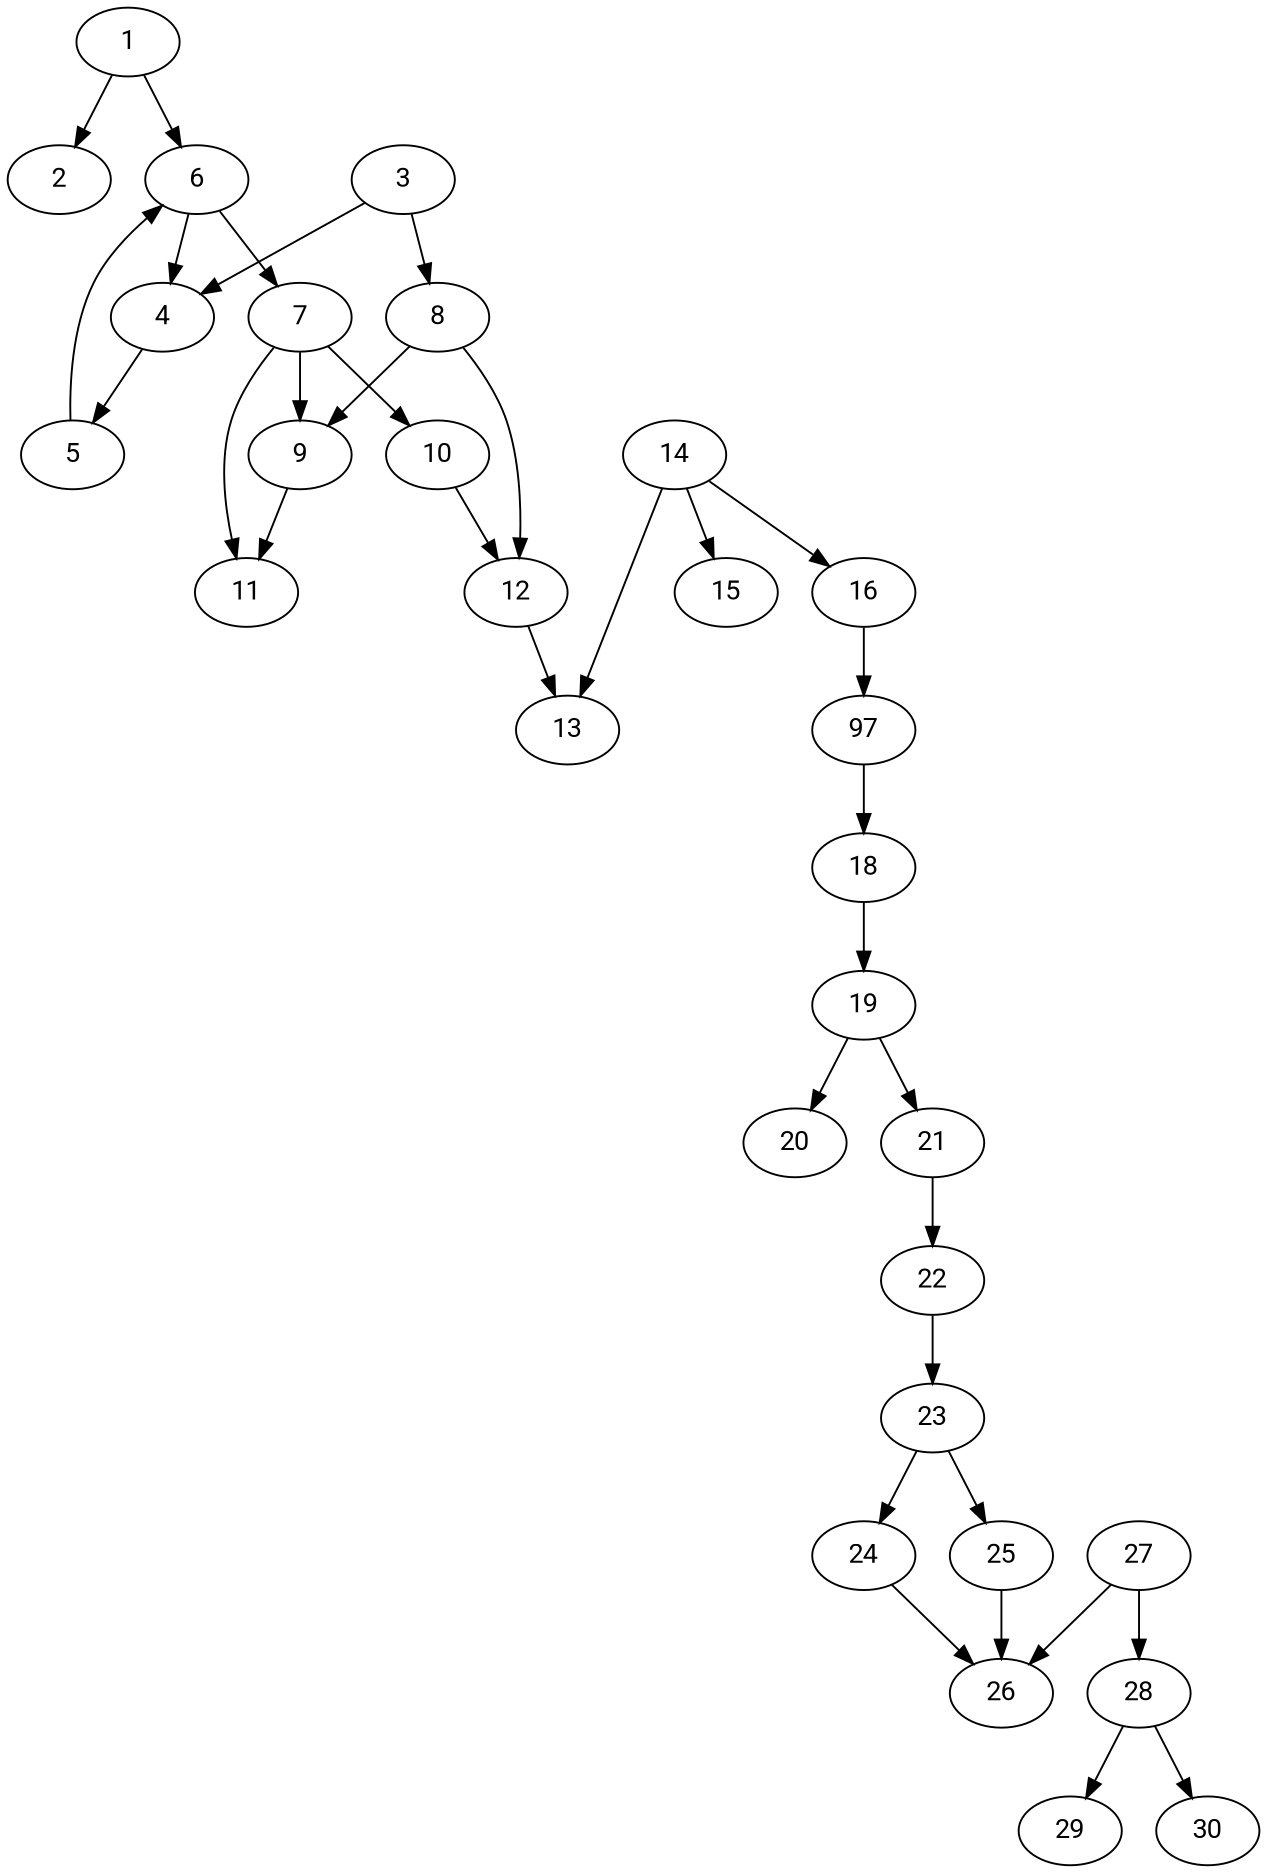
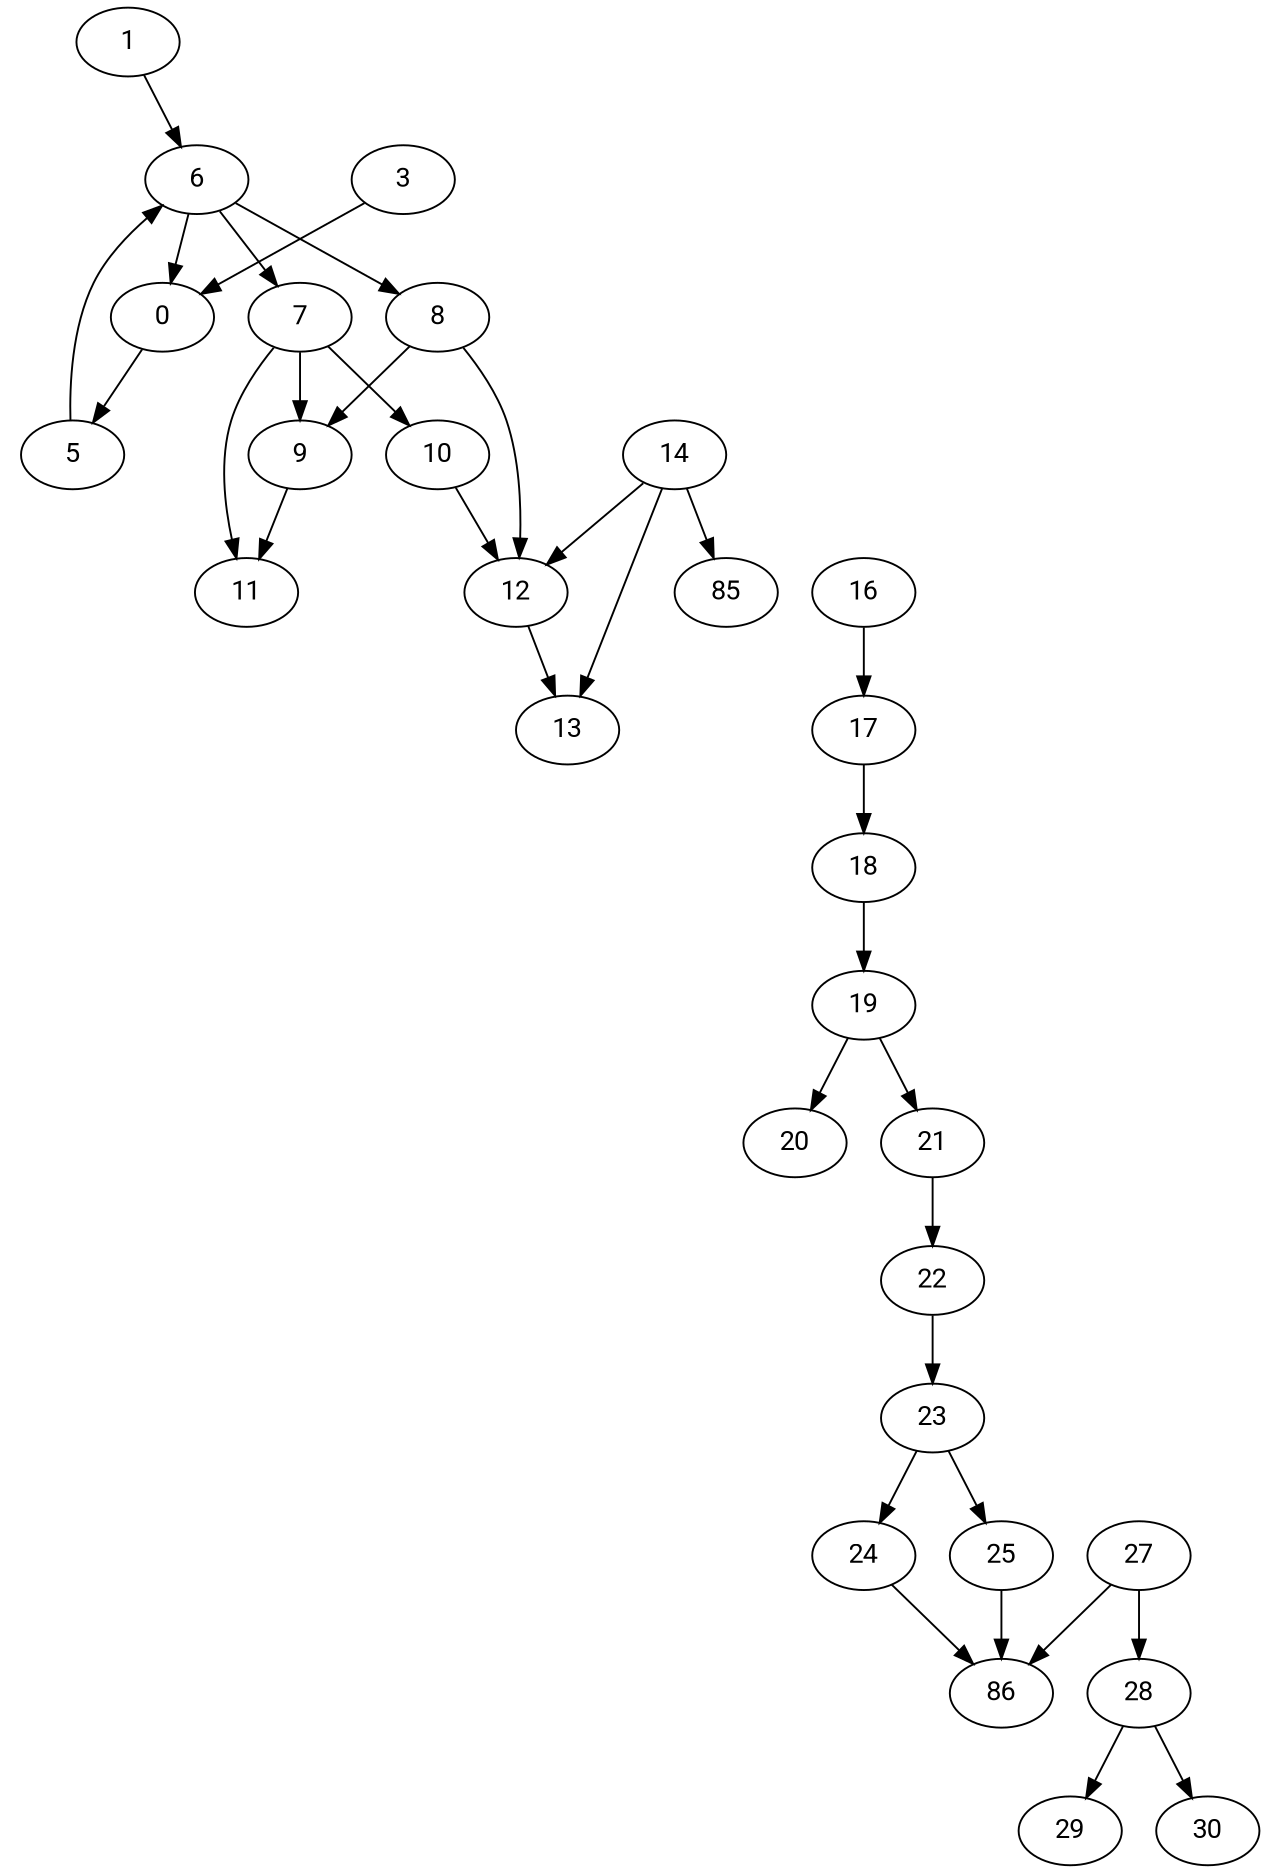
  digraph {
    fontname=Roboto
    node [alpha=0.02 expect_size=22403072 fontname=Roboto]
    edge [fontname=Roboto]
    1 [alpha=0.14 expect_size=9015296]
-   2 [alpha=0.00 expect_size=20861952]
    6 [alpha=0.20 expect_size=29051904]
    3 [alpha=0.00 expect_size=34996224]
-   4 [expect_size=28647424]
+   4 [expect_size=28647424 label=0]
    5 [alpha=0.19 expect_size=29299712]
    7 [alpha=0.04 expect_size=21987328]
    8 [alpha=0.10]
    9 [alpha=0.10 expect_size=40057856]
    10 [alpha=0.15 expect_size=42661888]
    11 [alpha=0.18 expect_size=33674240]
    12 [alpha=0.05 expect_size=19644416]
    13 [alpha=0.05 expect_size=19737600]
    14 [alpha=0.11 expect_size=20375552]
-   15 [alpha=0.11 expect_size=25132032]
+   15 [alpha=0.11 expect_size=25132032 label=85]
    16 [alpha=0.15 expect_size=23221248]
-   17 [alpha=0.07 expect_size=23094272 label=97]
+   17 [alpha=0.07 expect_size=23094272]
    18 [alpha=0.11 expect_size=33226752]
    19 [alpha=0.07 expect_size=9004032]
    20 [alpha=0.07 expect_size=33608704]
    21 [alpha=0.09]
    22 [alpha=0.17 expect_size=16669696]
    23 [alpha=0.18 expect_size=28187648]
    24 [alpha=0.09 expect_size=40940544]
    25 [alpha=0.10 expect_size=18802688]
-   26 [expect_size=43689984]
+   26 [expect_size=43689984 label=86]
    27 [alpha=0.20 expect_size=32323584]
    28 [alpha=0.06 expect_size=49850368]
    29 [alpha=0.06 expect_size=29115392]
    30 [expect_size=45315072]
-   1 -> 2
    1 -> 6
    6 -> 4
    6 -> 7
-   3 -> 8
+   6 -> 8
    3 -> 4
    4 -> 5
    5 -> 6
    7 -> 9
    7 -> 10
    7 -> 11
    8 -> 9
    8 -> 12
    9 -> 11
    10 -> 12
    12 -> 13
    14 -> 13
    14 -> 15
-   14 -> 16
+   14 -> 12
    16 -> 17
    17 -> 18
    18 -> 19
    19 -> 20
    19 -> 21
    21 -> 22
    22 -> 23
    23 -> 24
    23 -> 25
    24 -> 26
    25 -> 26
    27 -> 26
    27 -> 28
    28 -> 29
    28 -> 30
  }
